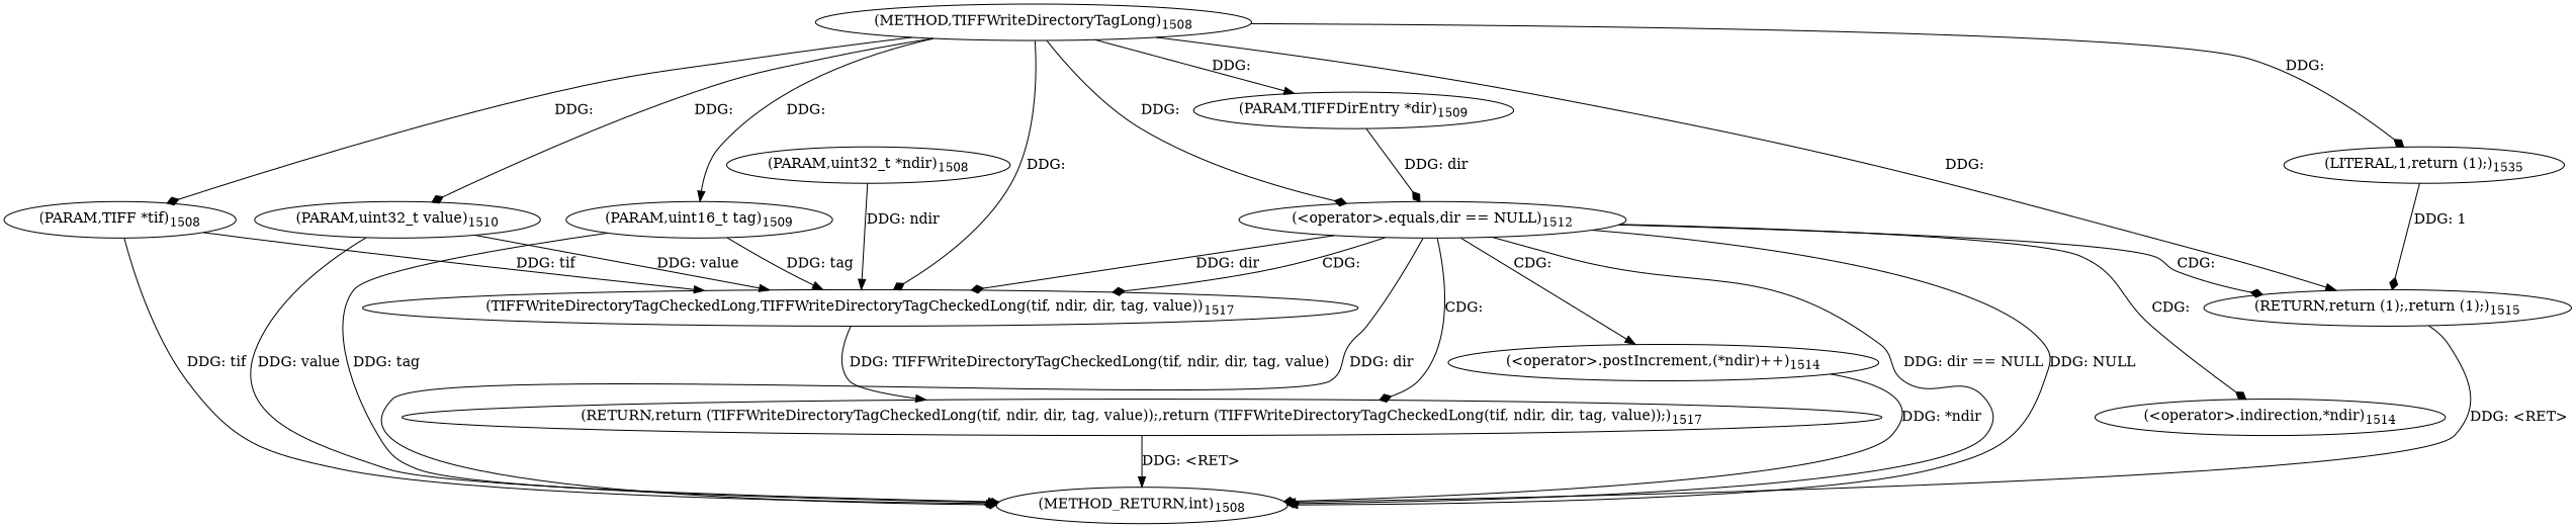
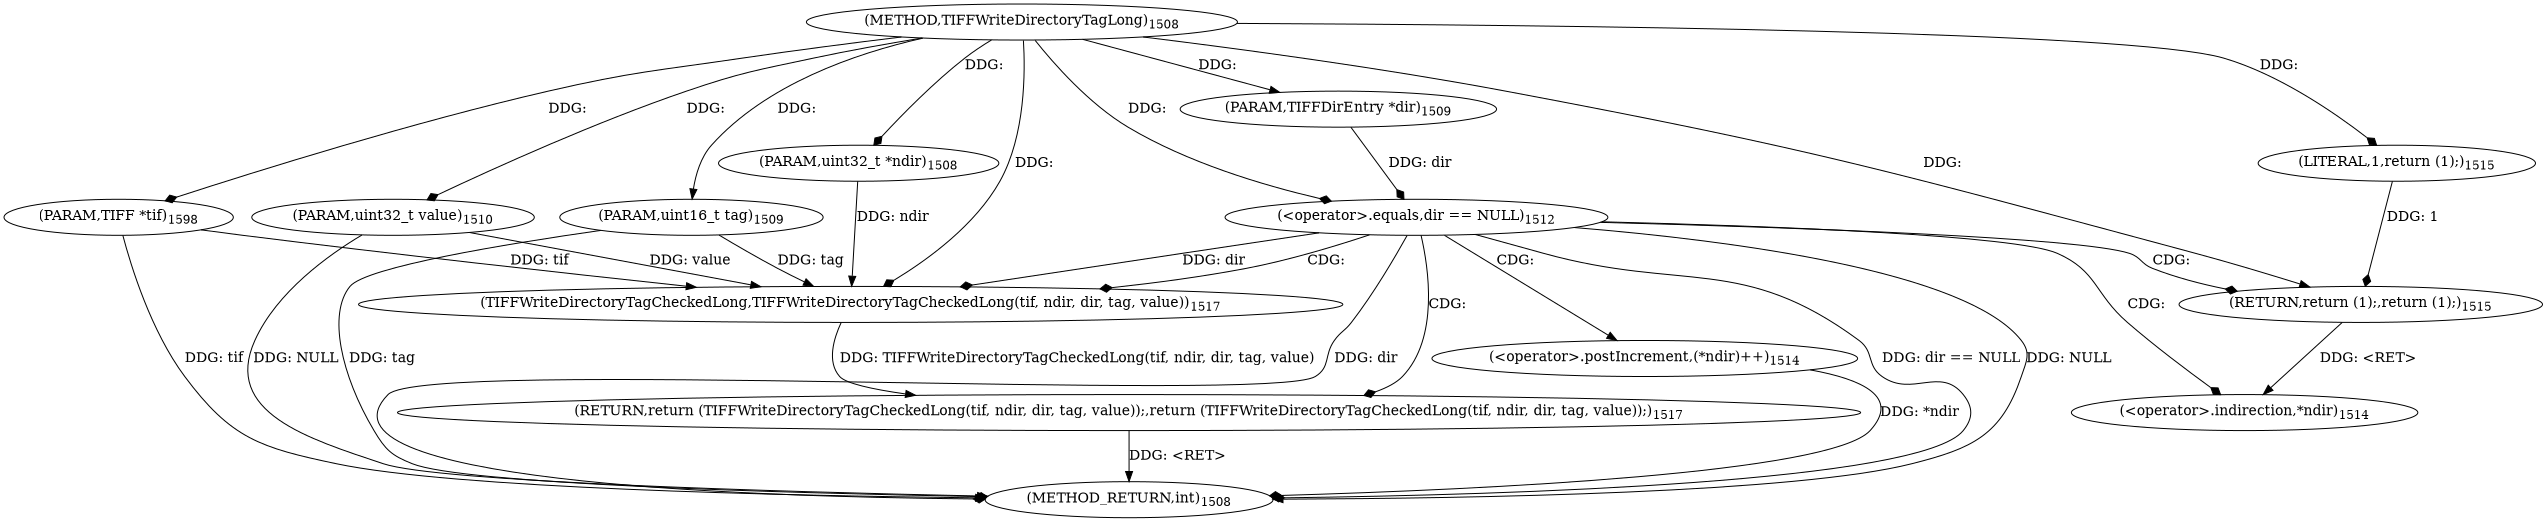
  digraph {
    edge [arrowhead=diamond]
    n1 [label=<(METHOD,TIFFWriteDirectoryTagLong)<SUB>1508</SUB>>]
-   n2 [label=<(PARAM,TIFF *tif)<SUB>1508</SUB>>]
+   n2 [label=<(PARAM,TIFF *tif)<SUB>1598</SUB>>]
    n3 [label=<(PARAM,uint32_t *ndir)<SUB>1508</SUB>>]
    n4 [label=<(PARAM,TIFFDirEntry *dir)<SUB>1509</SUB>>]
    n5 [label=<(PARAM,uint16_t tag)<SUB>1509</SUB>>]
    n6 [label=<(PARAM,uint32_t value)<SUB>1510</SUB>>]
    n7 [label=<(&lt;operator&gt;.equals,dir == NULL)<SUB>1512</SUB>>]
    n8 [label=<(TIFFWriteDirectoryTagCheckedLong,TIFFWriteDirectoryTagCheckedLong(tif, ndir, dir, tag, value))<SUB>1517</SUB>>]
    n9 [label=<(RETURN,return (1);,return (1);)<SUB>1515</SUB>>]
-   n10 [label=<(LITERAL,1,return (1);)<SUB>1535</SUB>>]
+   n10 [label=<(LITERAL,1,return (1);)<SUB>1515</SUB>>]
    n11 [label=<(METHOD_RETURN,int)<SUB>1508</SUB>>]
    n12 [label=<(RETURN,return (TIFFWriteDirectoryTagCheckedLong(tif, ndir, dir, tag, value));,return (TIFFWriteDirectoryTagCheckedLong(tif, ndir, dir, tag, value));)<SUB>1517</SUB>>]
    n13 [label=<(&lt;operator&gt;.postIncrement,(*ndir)++)<SUB>1514</SUB>>]
    n14 [label=<(&lt;operator&gt;.indirection,*ndir)<SUB>1514</SUB>>]
    n1 -> n2 [label="DDG: "]
+   n1 -> n3 [label="DDG: "]
    n1 -> n4 [arrowhead=normal label="DDG: "]
    n1 -> n5 [arrowhead=normal label="DDG: "]
    n1 -> n6 [label="DDG: "]
    n1 -> n7 [label="DDG: "]
    n1 -> n8 [label="DDG: "]
    n1 -> n9 [arrowhead=normal label="DDG: "]
    n1 -> n10 [label="DDG: "]
    n2 -> n8 [arrowhead=normal label="DDG: tif"]
    n2 -> n11 [arrowhead=normal label="DDG: tif"]
    n3 -> n8 [arrowhead=normal label="DDG: ndir"]
    n4 -> n7 [label="DDG: dir"]
    n5 -> n8 [arrowhead=normal label="DDG: tag"]
    n5 -> n11 [label="DDG: tag"]
    n6 -> n8 [arrowhead=normal label="DDG: value"]
-   n6 -> n11 [arrowhead=normal label="DDG: value"]
+   n6 -> n11 [arrowhead=normal label="DDG: NULL"]
    n7 -> n8 [label="DDG: dir"]
    n7 -> n8 [label="CDG: "]
    n7 -> n9 [label="CDG: "]
    n7 -> n11 [label="DDG: dir"]
    n7 -> n11 [label="DDG: dir == NULL"]
    n7 -> n11 [arrowhead=normal label="DDG: NULL"]
    n7 -> n12 [label="CDG: "]
    n7 -> n13 [arrowhead=normal label="CDG: "]
    n7 -> n14 [label="CDG: "]
    n8 -> n12 [arrowhead=normal label="DDG: TIFFWriteDirectoryTagCheckedLong(tif, ndir, dir, tag, value)"]
-   n9 -> n11 [arrowhead=normal label="DDG: &lt;RET&gt;"]
+   n9 -> n14 [arrowhead=normal label="DDG: &lt;RET&gt;"]
    n10 -> n9 [label="DDG: 1"]
    n12 -> n11 [arrowhead=normal label="DDG: &lt;RET&gt;"]
    n13 -> n11 [label="DDG: *ndir"]
  }
